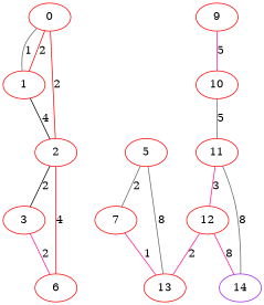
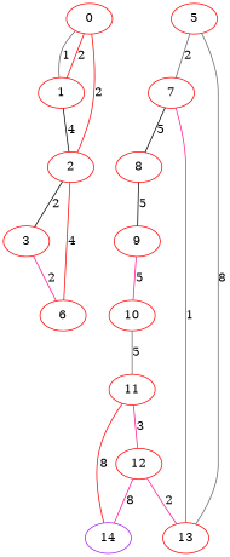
  graph {
    node [color=red weight=1]
    edge [color=deeppink]
    0
    1
    2
    3
    6
    5
    7
    13
+   8
    9
    10
    11
    12
    14 [color=purple weight=4]
    0 -- 1 [color=gray40 label=1]
    0 -- 1 [color=red label=2]
    0 -- 2 [color=red label=2]
    1 -- 2 [color=black label=4]
    2 -- 3 [color=black label=2]
    2 -- 6 [color=red label=4]
    3 -- 6 [label=2]
    5 -- 7 [color=gray40 label=2]
    5 -- 13 [color=gray40 label=8]
    7 -- 13 [label=1]
+   7 -- 8 [color=black label=5]
+   8 -- 9 [color=black label=5]
    9 -- 10 [label=5]
    10 -- 11 [color=gray40 label=5]
    11 -- 12 [label=3]
-   11 -- 14 [color=gray40 label=8]
+   11 -- 14 [color=red label=8]
    12 -- 13 [label=2]
    12 -- 14 [label=8]
  }
